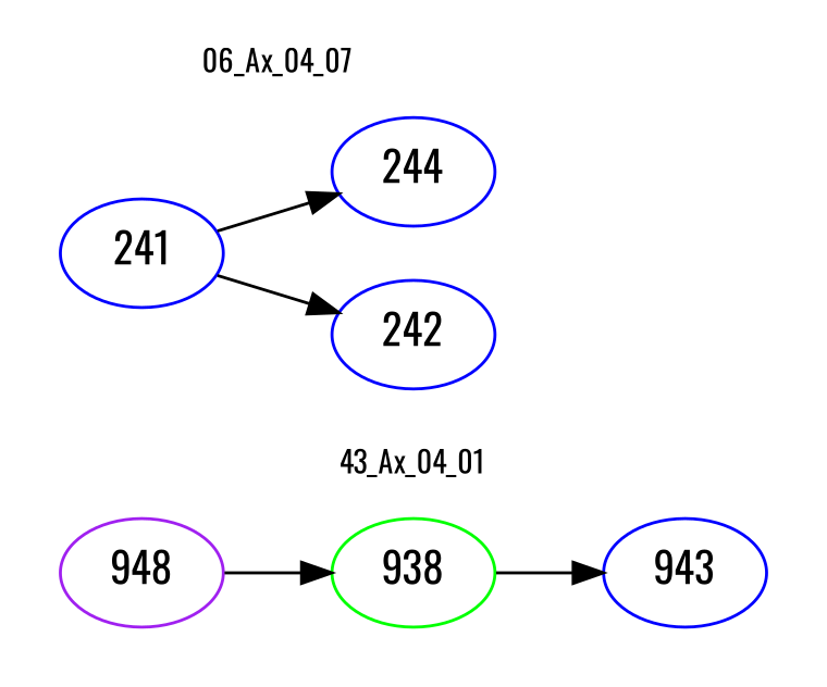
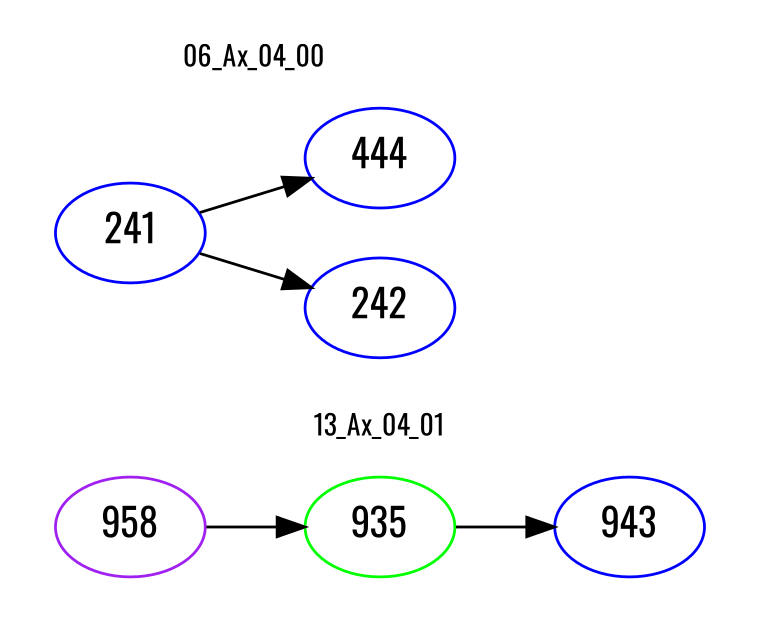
  digraph {
    fontname=Oswald
    rankdir=LR
    node [color=blue fontname=Oswald]
    edge [color=black fontname=Oswald]
-   n1 [color=green label=938]
+   n1 [color=green label=935]
    n2 [label=943]
-   n3 [color=purple label=948]
+   n3 [color=purple label=958]
    n4 [label=241]
    n5 [label=242]
-   n6 [label=244]
+   n6 [label=444]
    subgraph cluster_1 {
      color=white
      fontsize=10
-     label="43_Ax_04_01"
+     label="13_Ax_04_01"
      n1
      n2
      n3
    }
    subgraph cluster_2 {
      color=white
      fontsize=10
-     label="06_Ax_04_07"
+     label="06_Ax_04_00"
      n4
      n5
      n6
    }
    n1 -> n2
    n3 -> n1
    n4 -> n5
    n4 -> n6
  }
